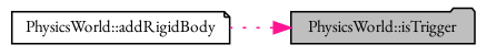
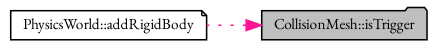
  digraph {
    rankdir=RL
    fontname="EB Garamond"
    node [color=black fontname="EB Garamond" fontsize=10 style=filled]
-   n1 [fillcolor=grey75 fontcolor=black height=0.2 label="PhysicsWorld::isTrigger" shape=folder width=0.4]
+   n1 [fillcolor=grey75 fontcolor=black height=0.2 label="CollisionMesh::isTrigger" shape=folder width=0.4]
    n2 [fillcolor=white height=0.2 label="PhysicsWorld::addRigidBody" shape=note width=0.4]
    n1 -> n2 [color=deeppink dir=back fontname="EB Garamond" fontsize=10 labelfontname=Helvetica labelfontsize=10 style=dotted]
  }
